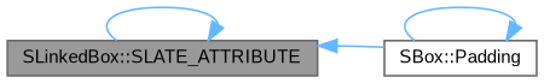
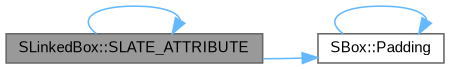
  digraph {
    rankdir=LR
    fontname="Liberation Sans"
    node [fontname="Liberation Sans" fontsize=10 shape=box style=filled]
    edge [color=steelblue1 fontname="Liberation Sans" fontsize=10 labelfontname=Helvetica labelfontsize=10 style=solid]
    n1 [color=gray40 fillcolor=grey60 fontcolor=black height=0.2 label="SLinkedBox::SLATE_ATTRIBUTE" width=0.4]
    n2 [color=grey40 fillcolor=white height=0.2 label="SBox::Padding" width=0.4]
    n1 -> n1
-   n2 -> n1
+   n1 -> n2
    n2 -> n2
  }
